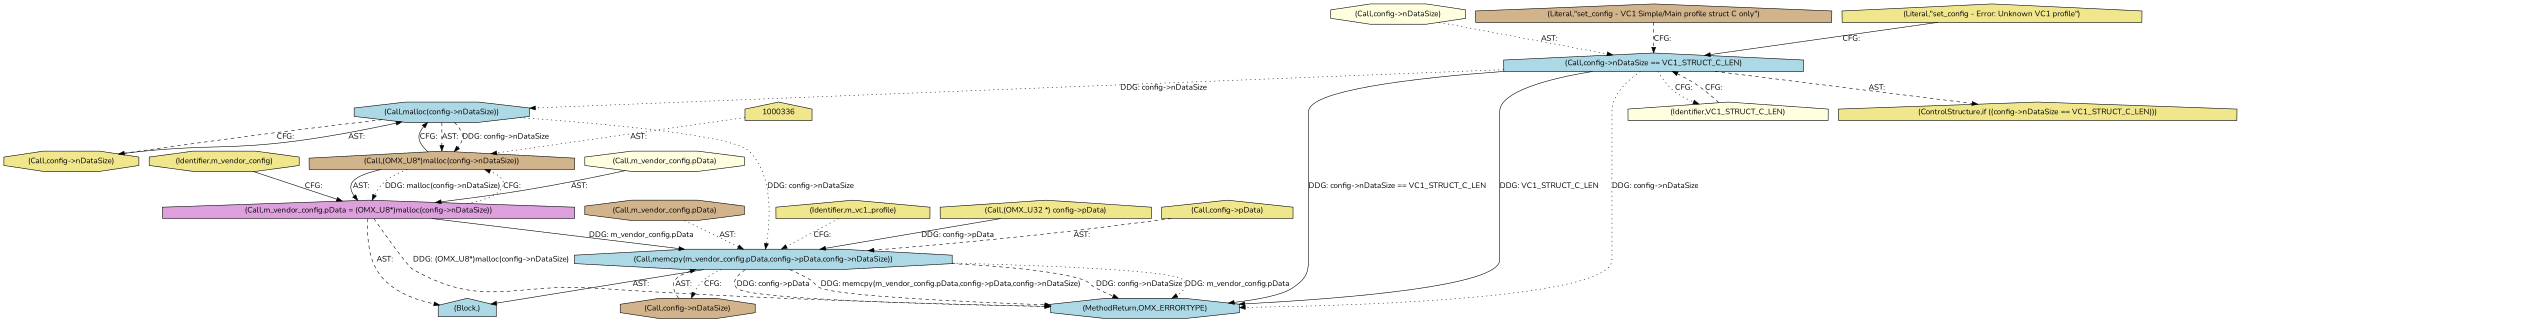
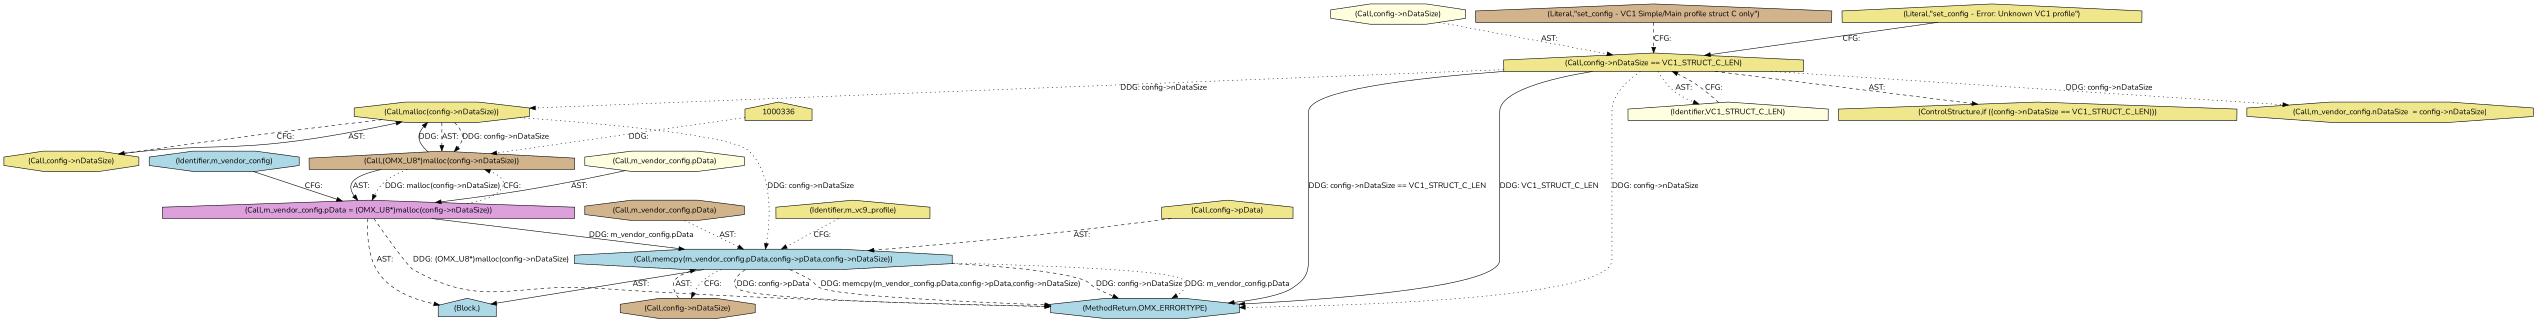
  digraph {
    fontname=Nunito
    node [fillcolor=khaki fontname=Nunito shape=house style=filled]
    edge [fontname=Nunito style=dashed]
-   n1 [fillcolor=lightblue label="(Call,malloc(config->nDataSize))" shape=octagon]
+   n1 [label="(Call,malloc(config->nDataSize))" shape=octagon]
    n2 [fillcolor=tan label="(Call,(OMX_U8*)malloc(config->nDataSize))"]
    n3 [fillcolor=lightblue label="(Call,memcpy(m_vendor_config.pData,config->pData,config->nDataSize))" shape=octagon]
    n4 [label="(Call,config->nDataSize)" shape=octagon]
    n5 [fillcolor=plum label="(Call,m_vendor_config.pData = (OMX_U8*)malloc(config->nDataSize))"]
    n6 [fillcolor=lightblue label="(MethodReturn,OMX_ERRORTYPE)" shape=octagon]
    n7 [fillcolor=lightblue label="(Block,)"]
    n8 [fillcolor=tan label="(Call,config->nDataSize)" shape=octagon]
-   n9 [fillcolor=lightblue label="(Call,config->nDataSize == VC1_STRUCT_C_LEN)"]
+   n9 [label="(Call,config->nDataSize == VC1_STRUCT_C_LEN)"]
    n10 [fillcolor=lightyellow label="(Identifier,VC1_STRUCT_C_LEN)"]
    n11 [label="(ControlStructure,if ((config->nDataSize == VC1_STRUCT_C_LEN)))"]
-   n13 [label="(Identifier,m_vc1_profile)"]
-   n14 [label="(Call,(OMX_U32 *) config->pData)"]
+   n12 [label="(Call,m_vendor_config.nDataSize  = config->nDataSize)" shape=octagon]
+   n13 [label="(Identifier,m_vc9_profile)"]
    n15 [fillcolor=lightyellow label="(Call,config->nDataSize)" shape=octagon]
    n16 [fillcolor=tan label="(Literal,\"set_config - VC1 Simple/Main profile struct C only\")"]
    n17 [fillcolor=lightyellow label="(Call,m_vendor_config.pData)" shape=octagon]
    n18 [label="(Literal,\"set_config - Error: Unknown VC1 profile\")"]
    n19 [label="(Call,config->pData)"]
    n20 [fillcolor=tan label="(Call,m_vendor_config.pData)" shape=octagon]
-   n21 [label="(Identifier,m_vendor_config)" shape=octagon]
+   n21 [fillcolor=lightblue label="(Identifier,m_vendor_config)" shape=octagon]
    n22 [label=1000336]
    n1 -> n2 [label="AST: "]
    n1 -> n2 [label="DDG: config->nDataSize"]
    n1 -> n3 [label="DDG: config->nDataSize" style=dotted]
    n1 -> n4 [label="CFG: "]
-   n2 -> n1 [label="CFG: " style=solid]
+   n2 -> n1 [label="DDG: " style=solid]
    n2 -> n5 [label="AST: " style=solid]
    n2 -> n5 [label="DDG: malloc(config->nDataSize)" style=dotted]
    n3 -> n6 [label="DDG: config->nDataSize"]
    n3 -> n6 [label="DDG: m_vendor_config.pData" style=dotted]
    n3 -> n6 [label="DDG: config->pData"]
    n3 -> n6 [label="DDG: memcpy(m_vendor_config.pData,config->pData,config->nDataSize)"]
    n3 -> n7 [label="AST: " style=solid]
    n3 -> n8 [label="CFG: " style=dotted]
    n4 -> n1 [label="AST: " style=solid]
    n5 -> n2 [label="CFG: " style=dotted]
    n5 -> n3 [label="DDG: m_vendor_config.pData" style=solid]
    n5 -> n6 [label="DDG: (OMX_U8*)malloc(config->nDataSize)"]
    n5 -> n7 [label="AST: "]
    n8 -> n3 [label="AST: "]
    n9 -> n1 [label="DDG: config->nDataSize" style=dotted]
    n9 -> n6 [label="DDG: config->nDataSize == VC1_STRUCT_C_LEN" style=solid]
    n9 -> n6 [label="DDG: VC1_STRUCT_C_LEN" style=solid]
    n9 -> n6 [label="DDG: config->nDataSize" style=dotted]
-   n9 -> n10 [label="CFG: " style=dotted]
+   n9 -> n10 [label="AST: " style=dotted]
    n9 -> n11 [label="AST: "]
+   n9 -> n12 [label="DDG: config->nDataSize" style=dotted]
    n10 -> n9 [label="CFG: "]
    n13 -> n3 [label="CFG: " style=dotted]
-   n14 -> n3 [label="DDG: config->pData" style=solid]
    n15 -> n9 [label="AST: " style=dotted]
    n16 -> n9 [label="CFG: "]
    n17 -> n5 [label="AST: " style=solid]
    n18 -> n9 [label="CFG: " style=solid]
    n19 -> n3 [label="AST: "]
    n20 -> n3 [label="AST: " style=dotted]
    n21 -> n5 [label="CFG: " style=solid]
-   n22 -> n2 [label="AST: " style=dotted]
+   n22 -> n2 [label="DDG: " style=dotted]
  }
